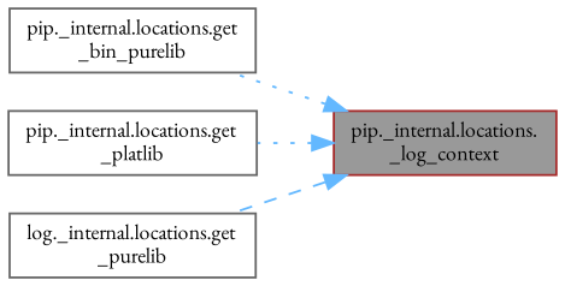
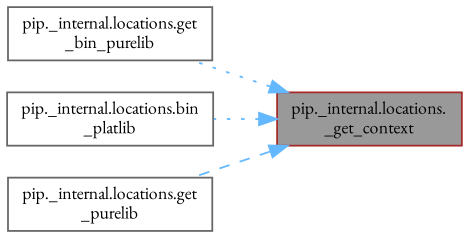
  digraph {
    fontname="EB Garamond"
    rankdir=RL
    node [color=gray40 fillcolor=white fontname="EB Garamond" fontsize=10 shape=box style=filled]
    edge [color=steelblue1 dir=back fontname="EB Garamond" fontsize=10 labelfontname=Helvetica labelfontsize=10 style=dotted]
-   n1 [color=brown fillcolor=grey60 fontcolor=black height=0.2 label="pip._internal.locations.\l_log_context" width=0.4]
+   n1 [color=brown fillcolor=grey60 fontcolor=black height=0.2 label="pip._internal.locations.\l_get_context" width=0.4]
    n2 [height=0.2 label="pip._internal.locations.get\l_bin_purelib" width=0.4]
-   n3 [height=0.2 label="pip._internal.locations.get\l_platlib" width=0.4]
-   n4 [height=0.2 label="log._internal.locations.get\l_purelib" width=0.4]
+   n3 [height=0.2 label="pip._internal.locations.bin\l_platlib" width=0.4]
+   n4 [height=0.2 label="pip._internal.locations.get\l_purelib" width=0.4]
    n1 -> n2
    n1 -> n3
    n1 -> n4 [style=dashed]
  }
